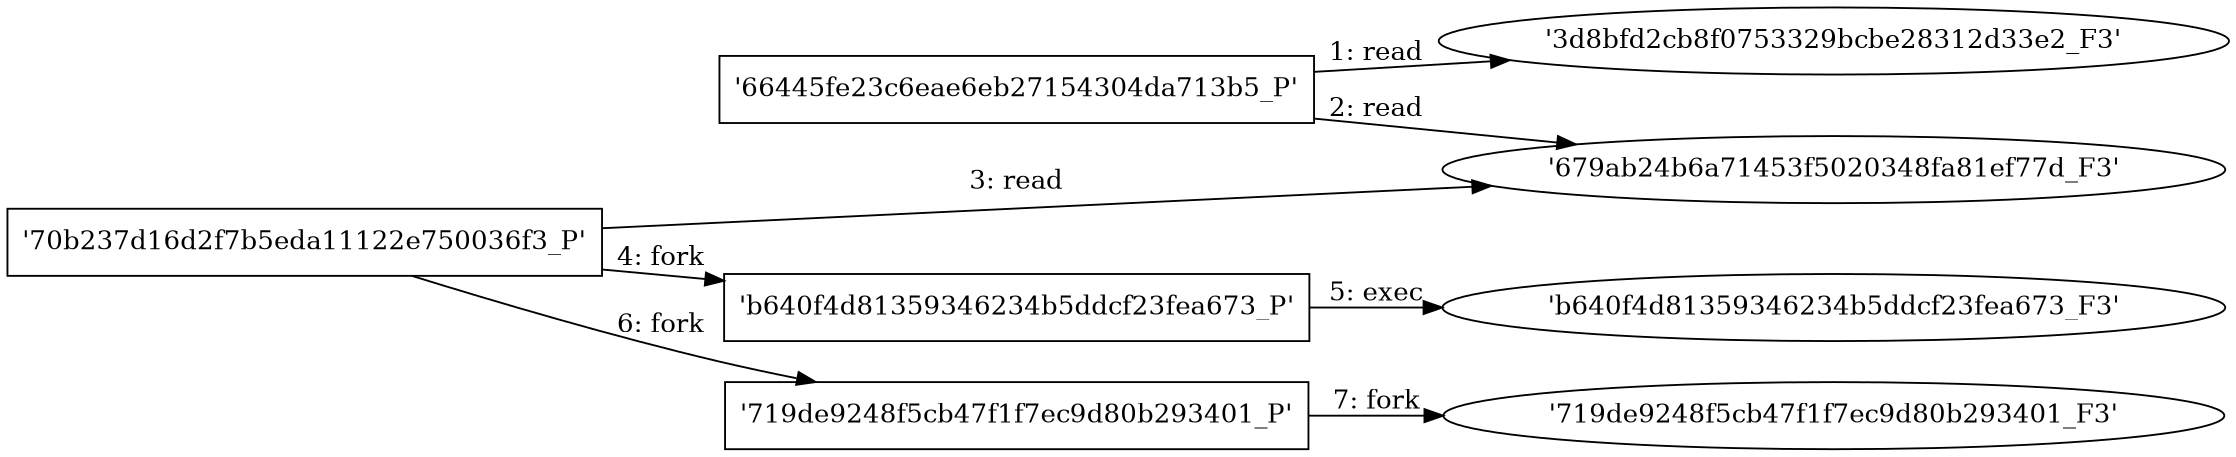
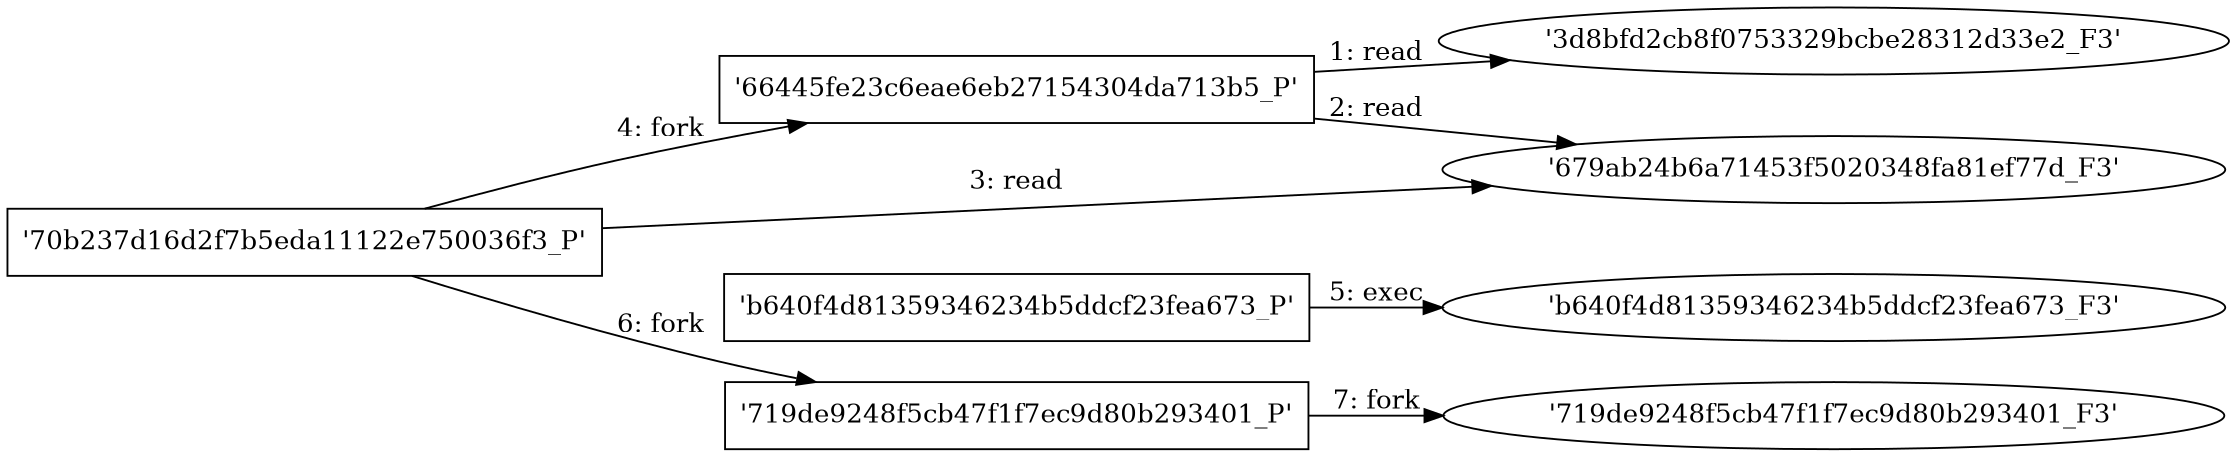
  digraph {
    engine=neato
    fixedsize=false
    fontsize=10
    nodesep=0.3
    rankdir=LR
    ranksep=0
    splines=true
    node [node_type=Process shape=ellipse]
    n1 [label="'3d8bfd2cb8f0753329bcbe28312d33e2_F3'" node_type=file]
    "'66445fe23c6eae6eb27154304da713b5_P'" [shape=box]
    "'679ab24b6a71453f5020348fa81ef77d_F3'" [node_type=file]
    "'70b237d16d2f7b5eda11122e750036f3_P'" [shape=box]
    "'b640f4d81359346234b5ddcf23fea673_P'" [shape=box]
    "'719de9248f5cb47f1f7ec9d80b293401_P'" [shape=box]
    "'b640f4d81359346234b5ddcf23fea673_F3'" [node_type=File]
    "'719de9248f5cb47f1f7ec9d80b293401_F3'" [node_type=File]
    "'66445fe23c6eae6eb27154304da713b5_P'" -> n1 [label="1: read"]
    "'66445fe23c6eae6eb27154304da713b5_P'" -> "'679ab24b6a71453f5020348fa81ef77d_F3'" [label="2: read"]
    "'70b237d16d2f7b5eda11122e750036f3_P'" -> "'679ab24b6a71453f5020348fa81ef77d_F3'" [label="3: read"]
-   "'70b237d16d2f7b5eda11122e750036f3_P'" -> "'b640f4d81359346234b5ddcf23fea673_P'" [label="4: fork"]
+   "'70b237d16d2f7b5eda11122e750036f3_P'" -> "'66445fe23c6eae6eb27154304da713b5_P'" [label="4: fork"]
    "'70b237d16d2f7b5eda11122e750036f3_P'" -> "'719de9248f5cb47f1f7ec9d80b293401_P'" [label="6: fork"]
    "'b640f4d81359346234b5ddcf23fea673_P'" -> "'b640f4d81359346234b5ddcf23fea673_F3'" [label="5: exec"]
    "'719de9248f5cb47f1f7ec9d80b293401_P'" -> "'719de9248f5cb47f1f7ec9d80b293401_F3'" [label="7: fork"]
  }
